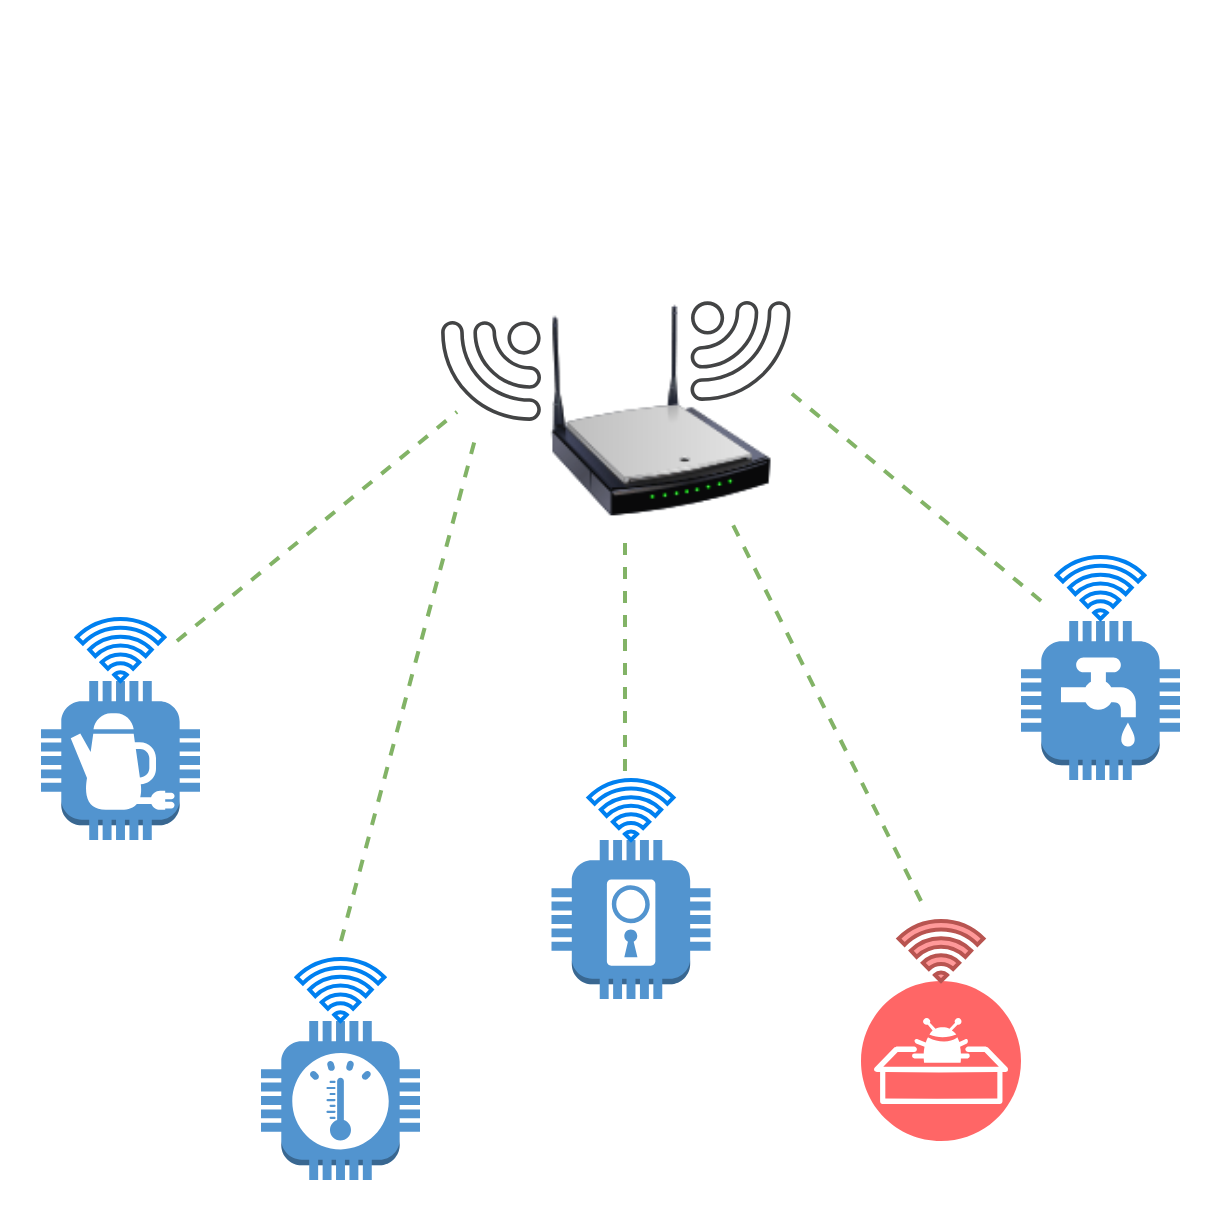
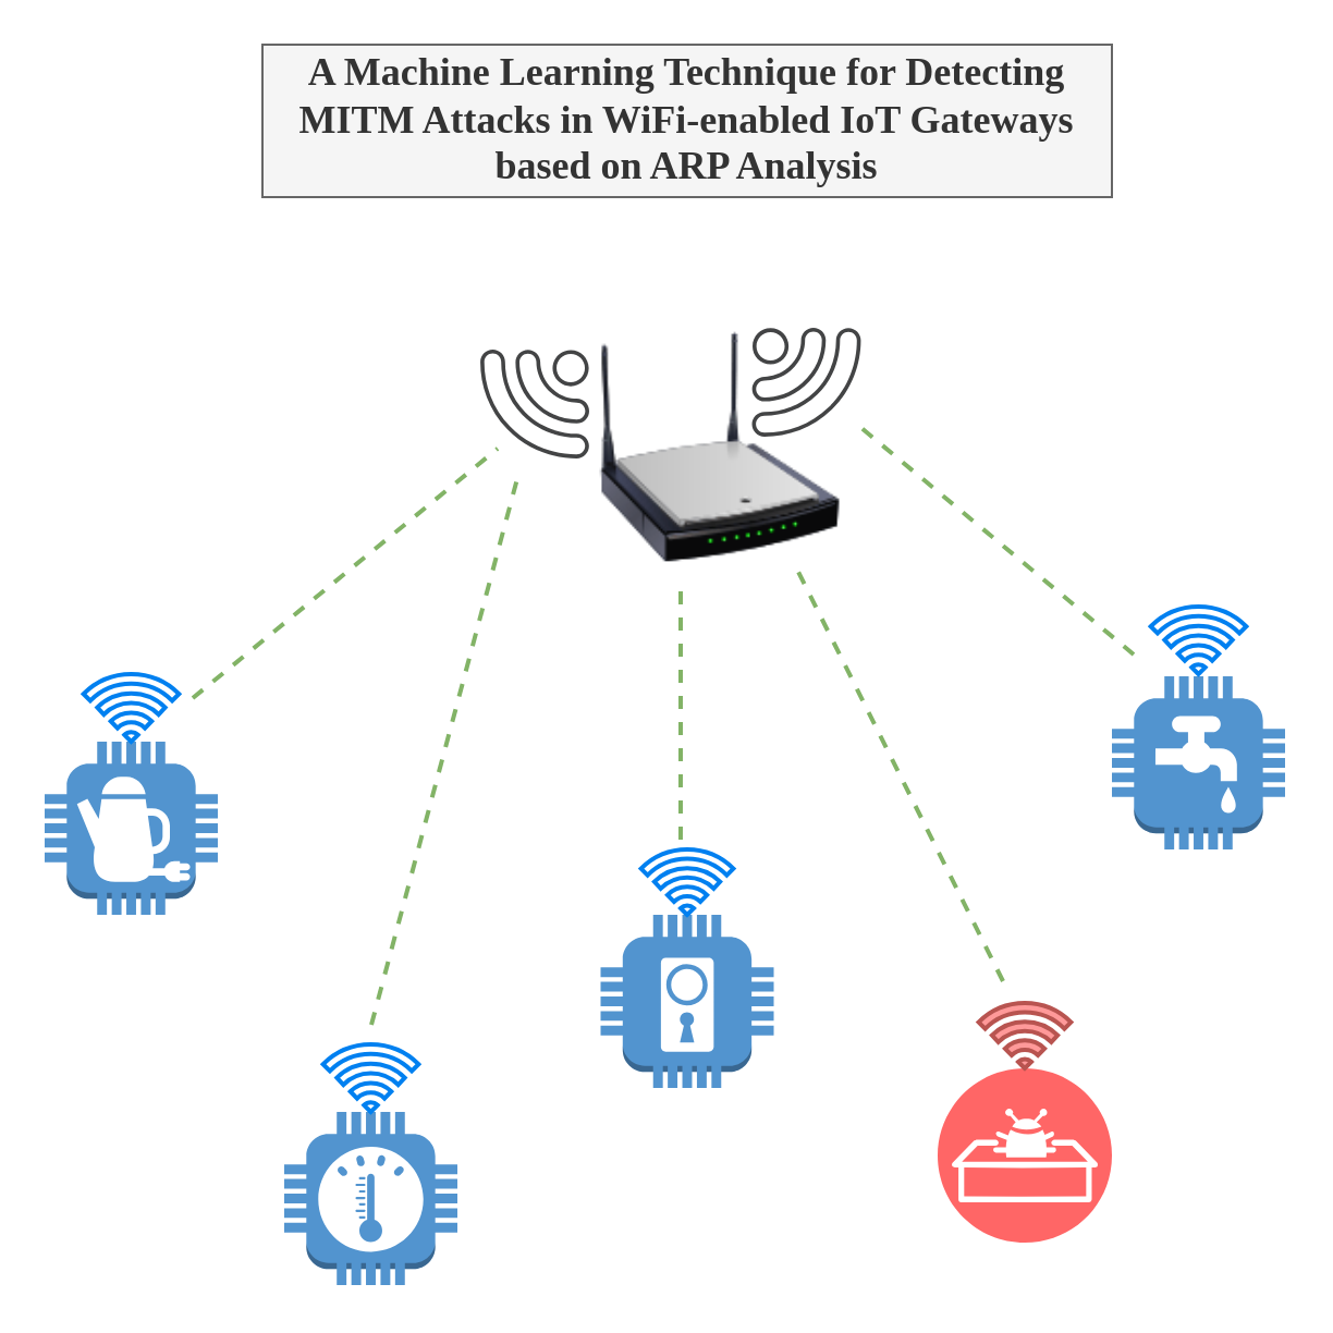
  <mxCell id="0" />
  <mxCell id="1" parent="0" />
+ <mxCell id="2" value="A Machine Learning Technique for Detecting MITM Attacks in WiFi-enabled IoT Gateways based on ARP Analysis" style="text;html=1;strokeColor=#666666;fillColor=#f5f5f5;align=center;verticalAlign=middle;whiteSpace=wrap;rounded=0;fontSize=18;fontFamily=Lucida Console;fontStyle=1;fontColor=#333333;" parent="1" vertex="1"><mxGeometry x="120" y="20" width="390" height="70" as="geometry" /></mxCell>
  <mxCell id="3" value="" style="image;html=1;labelBackgroundColor=#ffffff;image=img/lib/clip_art/networking/Wireless_Router_N_128x128.png;fontFamily=Lucida Console;fontSize=18;" parent="1" vertex="1"><mxGeometry x="275.25" y="150" width="110" height="110" as="geometry" /></mxCell>
  <mxCell id="4" value="" style="group" parent="1" vertex="1" connectable="0"><mxGeometry x="275.25" y="389.5" width="79.5" height="109.5" as="geometry" /></mxCell>
  <mxCell id="5" value="" style="group" parent="4" vertex="1" connectable="0"><mxGeometry width="79.5" height="109.5" as="geometry" /></mxCell>
  <mxCell id="6" value="" style="outlineConnect=0;dashed=0;verticalLabelPosition=bottom;verticalAlign=top;align=center;html=1;shape=mxgraph.aws3.door_lock;fillColor=#5294CF;gradientColor=none;fontFamily=Lucida Console;fontSize=18;" parent="5" vertex="1"><mxGeometry y="30" width="79.5" height="79.5" as="geometry" /></mxCell>
  <mxCell id="7" value="" style="html=1;verticalLabelPosition=bottom;align=center;labelBackgroundColor=#ffffff;verticalAlign=top;strokeWidth=2;strokeColor=#0080F0;shadow=0;dashed=0;shape=mxgraph.ios7.icons.wifi;pointerEvents=1;fontFamily=Lucida Console;fontSize=18;" parent="5" vertex="1"><mxGeometry x="18.54" width="42.43" height="30" as="geometry" /></mxCell>
  <mxCell id="8" value="" style="group" parent="1" vertex="1" connectable="0"><mxGeometry x="130" y="479" width="79.5" height="110.5" as="geometry" /></mxCell>
  <mxCell id="9" value="" style="group" parent="8" vertex="1" connectable="0"><mxGeometry width="79.5" height="110.5" as="geometry" /></mxCell>
  <mxCell id="10" value="" style="outlineConnect=0;dashed=0;verticalLabelPosition=bottom;verticalAlign=top;align=center;html=1;shape=mxgraph.aws3.thermostat;fillColor=#5294CF;gradientColor=none;fontFamily=Lucida Console;fontSize=18;" parent="9" vertex="1"><mxGeometry y="31" width="79.5" height="79.5" as="geometry" /></mxCell>
  <mxCell id="11" value="" style="html=1;verticalLabelPosition=bottom;align=center;labelBackgroundColor=#ffffff;verticalAlign=top;strokeWidth=2;strokeColor=#0080F0;shadow=0;dashed=0;shape=mxgraph.ios7.icons.wifi;pointerEvents=1;fontFamily=Lucida Console;fontSize=18;" parent="9" vertex="1"><mxGeometry x="17.83" width="43.84" height="31" as="geometry" /></mxCell>
  <mxCell id="12" value="" style="group" parent="1" vertex="1" connectable="0"><mxGeometry x="20" y="309" width="79.5" height="110.5" as="geometry" /></mxCell>
  <mxCell id="13" value="" style="group" parent="12" vertex="1" connectable="0"><mxGeometry width="79.5" height="110.5" as="geometry" /></mxCell>
  <mxCell id="14" value="" style="outlineConnect=0;dashed=0;verticalLabelPosition=bottom;verticalAlign=top;align=center;html=1;shape=mxgraph.aws3.coffee_pot;fillColor=#5294CF;gradientColor=none;fontFamily=Lucida Console;fontSize=18;" parent="13" vertex="1"><mxGeometry y="31" width="79.5" height="79.5" as="geometry" /></mxCell>
  <mxCell id="15" value="" style="html=1;verticalLabelPosition=bottom;align=center;labelBackgroundColor=#ffffff;verticalAlign=top;strokeWidth=2;strokeColor=#0080F0;shadow=0;dashed=0;shape=mxgraph.ios7.icons.wifi;pointerEvents=1;fontFamily=Lucida Console;fontSize=18;" parent="13" vertex="1"><mxGeometry x="17.83" width="43.84" height="31" as="geometry" /></mxCell>
  <mxCell id="16" value="" style="group" parent="1" vertex="1" connectable="0"><mxGeometry x="510" y="278" width="79.5" height="111.5" as="geometry" /></mxCell>
  <mxCell id="17" value="" style="outlineConnect=0;dashed=0;verticalLabelPosition=bottom;verticalAlign=top;align=center;html=1;shape=mxgraph.aws3.utility;fillColor=#5294CF;gradientColor=none;fontFamily=Lucida Console;fontSize=18;" parent="16" vertex="1"><mxGeometry y="32" width="79.5" height="79.5" as="geometry" /></mxCell>
  <mxCell id="18" value="" style="html=1;verticalLabelPosition=bottom;align=center;labelBackgroundColor=#ffffff;verticalAlign=top;strokeWidth=2;strokeColor=#0080F0;shadow=0;dashed=0;shape=mxgraph.ios7.icons.wifi;pointerEvents=1;fontFamily=Lucida Console;fontSize=18;" parent="16" vertex="1"><mxGeometry x="17.83" width="43.84" height="31" as="geometry" /></mxCell>
  <mxCell id="19" value="" style="pointerEvents=1;shadow=0;dashed=0;html=1;strokeColor=none;fillColor=#434445;aspect=fixed;labelPosition=center;verticalLabelPosition=bottom;verticalAlign=top;align=center;outlineConnect=0;shape=mxgraph.vvd.wi_fi;fontFamily=Lucida Console;fontSize=18;rotation=90;" parent="1" vertex="1"><mxGeometry x="344.75" y="150" width="50" height="50" as="geometry" /></mxCell>
  <mxCell id="20" value="" style="pointerEvents=1;shadow=0;dashed=0;html=1;strokeColor=none;fillColor=#434445;aspect=fixed;labelPosition=center;verticalLabelPosition=bottom;verticalAlign=top;align=center;outlineConnect=0;shape=mxgraph.vvd.wi_fi;fontFamily=Lucida Console;fontSize=18;rotation=-180;" parent="1" vertex="1"><mxGeometry x="220" y="160" width="50" height="50" as="geometry" /></mxCell>
  <mxCell id="21" value="" style="endArrow=none;dashed=1;html=1;fontFamily=Lucida Console;fontSize=18;fillColor=#d5e8d4;strokeColor=#82b366;strokeWidth=2;" parent="1" edge="1"><mxGeometry width="50" height="50" relative="1" as="geometry"><mxPoint x="88" y="320" as="sourcePoint" /><mxPoint x="228" y="205.455" as="targetPoint" /></mxGeometry></mxCell>
  <mxCell id="22" value="" style="endArrow=none;dashed=1;html=1;fontFamily=Lucida Console;fontSize=18;fillColor=#d5e8d4;strokeColor=#82b366;strokeWidth=2;" parent="1" edge="1"><mxGeometry width="50" height="50" relative="1" as="geometry"><mxPoint x="170" y="470" as="sourcePoint" /><mxPoint x="238" y="215.455" as="targetPoint" /></mxGeometry></mxCell>
  <mxCell id="23" value="" style="endArrow=none;dashed=1;html=1;fontFamily=Lucida Console;fontSize=18;fillColor=#d5e8d4;strokeColor=#82b366;strokeWidth=2;exitX=0.429;exitY=-0.15;exitDx=0;exitDy=0;exitPerimeter=0;" parent="1" source="7" edge="1"><mxGeometry width="50" height="50" relative="1" as="geometry"><mxPoint x="108" y="340" as="sourcePoint" /><mxPoint x="312" y="270" as="targetPoint" /></mxGeometry></mxCell>
  <mxCell id="24" value="" style="endArrow=none;dashed=1;html=1;fontFamily=Lucida Console;fontSize=18;fillColor=#d5e8d4;strokeColor=#82b366;strokeWidth=2;entryX=0.816;entryY=1;entryDx=0;entryDy=0;entryPerimeter=0;" parent="1" target="3" edge="1"><mxGeometry width="50" height="50" relative="1" as="geometry"><mxPoint x="460" y="450" as="sourcePoint" /><mxPoint x="258" y="235.455" as="targetPoint" /></mxGeometry></mxCell>
  <mxCell id="25" value="" style="verticalLabelPosition=bottom;html=1;fillColor=#FF6666;verticalAlign=top;points=[[0.145,0.145,0],[0.856,0.145,0],[0.855,0.855,0],[0.145,0.855,0],[0.5,0,0], [1,0.5,0], [0.5,1,0],[0,0.5,0]];pointerEvents=1;align=center;shape=mxgraph.cisco_safe.capability.malware_sandbox;fontFamily=Lucida Console;fontSize=18;strokeColor=#b85450;" parent="1" vertex="1"><mxGeometry x="430" y="490" width="80" height="80" as="geometry" /></mxCell>
  <mxCell id="26" value="" style="html=1;verticalLabelPosition=bottom;align=center;labelBackgroundColor=#ffffff;verticalAlign=top;strokeWidth=2;strokeColor=#b85450;shadow=0;dashed=0;shape=mxgraph.ios7.icons.wifi;pointerEvents=1;fontFamily=Lucida Console;fontSize=18;fillColor=#FF9999;" parent="1" vertex="1"><mxGeometry x="448.79" y="460" width="42.43" height="30" as="geometry" /></mxCell>
  <mxCell id="27" value="" style="endArrow=none;dashed=1;html=1;fontFamily=Lucida Console;fontSize=18;fillColor=#d5e8d4;strokeColor=#82b366;strokeWidth=2;" parent="1" target="19" edge="1"><mxGeometry width="50" height="50" relative="1" as="geometry"><mxPoint x="520" y="300" as="sourcePoint" /><mxPoint x="375.01" y="270" as="targetPoint" /></mxGeometry></mxCell>
